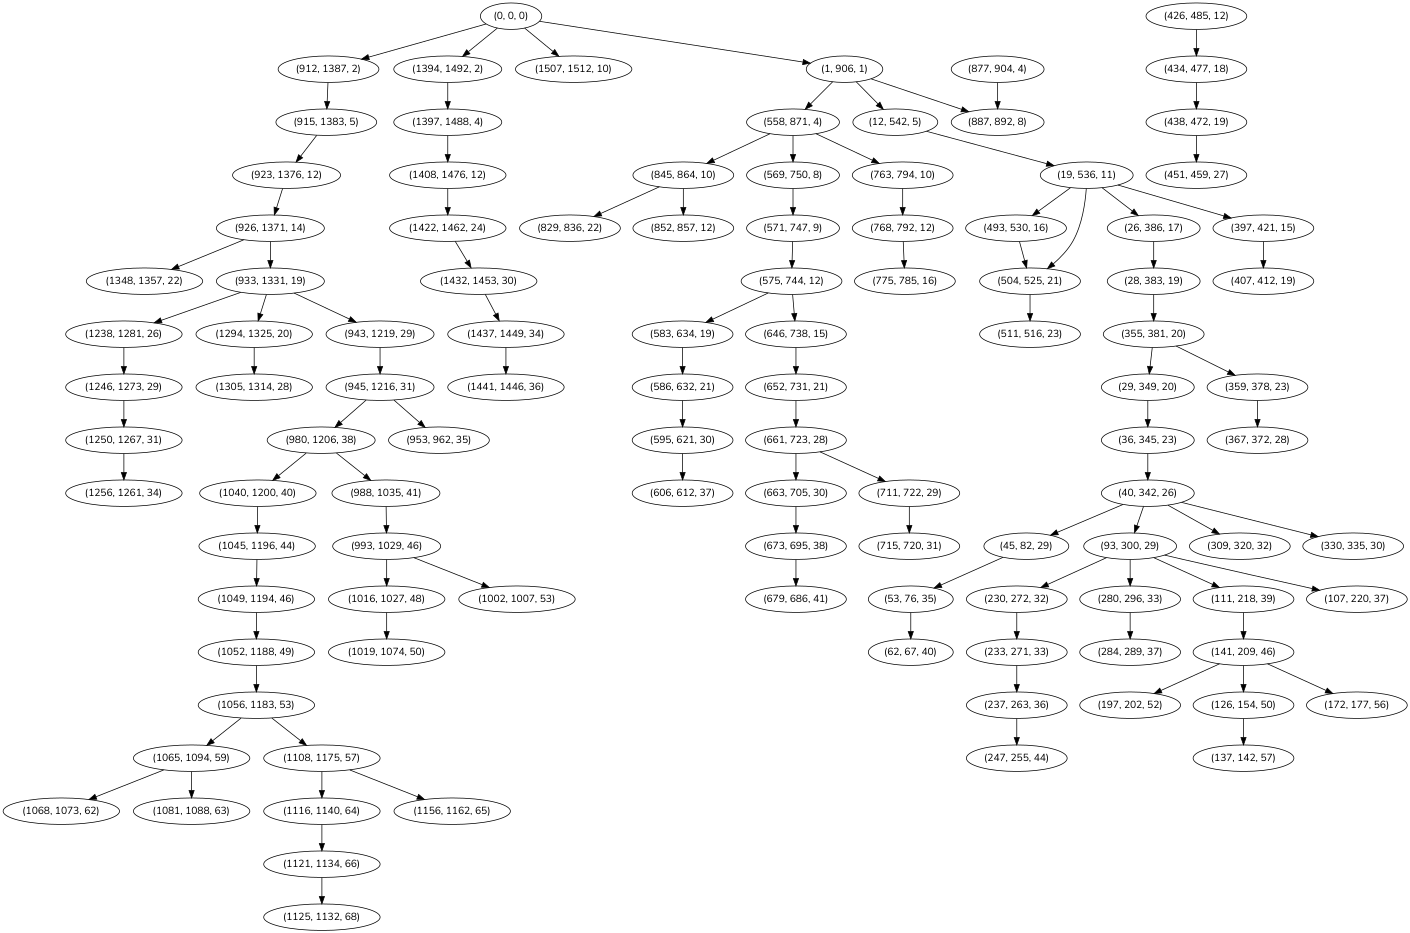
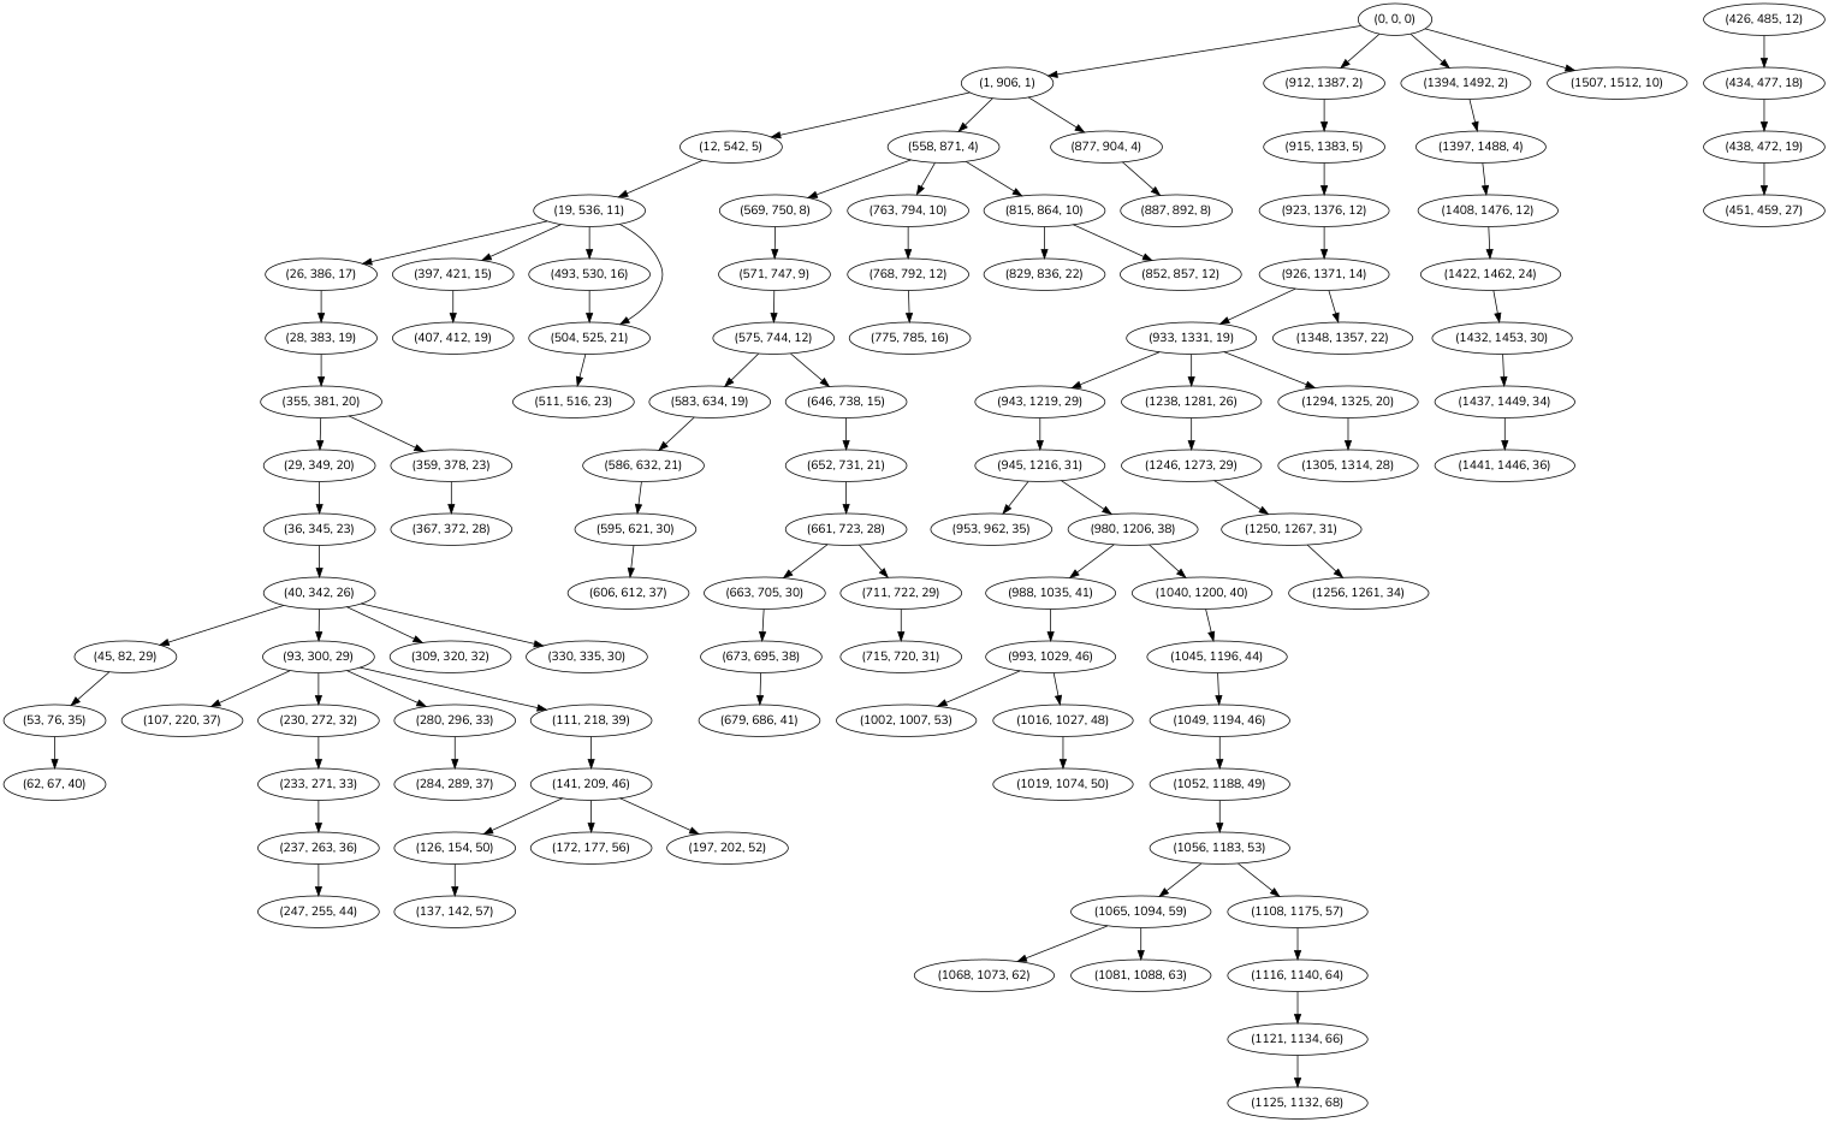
  digraph {
    fontname=Nunito
    node [fontname=Nunito]
    edge [fontname=Nunito]
    "(0, 0, 0)"
    "(1, 906, 1)"
    "(912, 1387, 2)"
    "(1394, 1492, 2)"
    "(1507, 1512, 10)"
    "(12, 542, 5)"
    "(558, 871, 4)"
    n8 [label="(877, 904, 4)"]
    "(915, 1383, 5)"
    "(1397, 1488, 4)"
    "(19, 536, 11)"
    "(569, 750, 8)"
    "(763, 794, 10)"
-   "(815, 864, 10)" [label="(845, 864, 10)"]
+   "(815, 864, 10)"
    "(887, 892, 8)"
    "(26, 386, 17)"
    "(397, 421, 15)"
    "(493, 530, 16)"
    "(504, 525, 21)"
    "(28, 383, 19)"
    "(407, 412, 19)"
    "(426, 485, 12)"
    "(434, 477, 18)"
    "(355, 381, 20)"
    "(29, 349, 20)"
    "(36, 345, 23)"
    "(359, 378, 23)"
    "(40, 342, 26)"
    "(45, 82, 29)"
    "(93, 300, 29)"
    "(309, 320, 32)"
    "(330, 335, 30)"
    "(53, 76, 35)"
    "(107, 220, 37)"
    "(230, 272, 32)"
    "(280, 296, 33)"
    "(111, 218, 39)"
    "(62, 67, 40)"
    "(233, 271, 33)"
    "(284, 289, 37)"
    n41 [label="(141, 209, 46)"]
    "(126, 154, 50)"
    "(172, 177, 56)"
    "(197, 202, 52)"
    "(137, 142, 57)"
    "(237, 263, 36)"
    "(247, 255, 44)"
    "(367, 372, 28)"
    "(438, 472, 19)"
    "(451, 459, 27)"
    "(511, 516, 23)"
    "(571, 747, 9)"
    "(768, 792, 12)"
    "(829, 836, 22)"
    "(852, 857, 12)"
    "(575, 744, 12)"
    "(583, 634, 19)"
    "(646, 738, 15)"
    "(586, 632, 21)"
    "(652, 731, 21)"
    "(595, 621, 30)"
    "(606, 612, 37)"
    "(661, 723, 28)"
    "(663, 705, 30)"
    "(711, 722, 29)"
    "(673, 695, 38)"
    "(715, 720, 31)"
    "(679, 686, 41)"
    "(775, 785, 16)"
    "(923, 1376, 12)"
    "(926, 1371, 14)"
    "(933, 1331, 19)"
    "(1348, 1357, 22)"
    "(943, 1219, 29)"
    "(1238, 1281, 26)"
    "(1294, 1325, 20)"
    "(945, 1216, 31)"
    "(1246, 1273, 29)"
    "(1305, 1314, 28)"
    "(953, 962, 35)"
    "(980, 1206, 38)"
    "(988, 1035, 41)"
    "(1040, 1200, 40)"
    "(993, 1029, 46)"
    "(1045, 1196, 44)"
    "(1002, 1007, 53)"
    "(1016, 1027, 48)"
    n88 [label="(1019, 1074, 50)"]
    "(1049, 1194, 46)"
    "(1052, 1188, 49)"
    "(1056, 1183, 53)"
    "(1065, 1094, 59)"
    "(1108, 1175, 57)"
    "(1068, 1073, 62)"
    "(1081, 1088, 63)"
    "(1116, 1140, 64)"
-   "(1156, 1162, 65)"
    "(1121, 1134, 66)"
    "(1125, 1132, 68)"
    "(1250, 1267, 31)"
    "(1256, 1261, 34)"
    "(1408, 1476, 12)"
    "(1422, 1462, 24)"
    "(1432, 1453, 30)"
    "(1437, 1449, 34)"
    "(1441, 1446, 36)"
    "(0, 0, 0)" -> "(1, 906, 1)"
    "(0, 0, 0)" -> "(912, 1387, 2)"
    "(0, 0, 0)" -> "(1394, 1492, 2)"
    "(0, 0, 0)" -> "(1507, 1512, 10)"
    "(1, 906, 1)" -> "(12, 542, 5)"
    "(1, 906, 1)" -> "(558, 871, 4)"
-   "(1, 906, 1)" -> "(887, 892, 8)"
+   "(1, 906, 1)" -> n8
    "(912, 1387, 2)" -> "(915, 1383, 5)"
    "(1394, 1492, 2)" -> "(1397, 1488, 4)"
    "(12, 542, 5)" -> "(19, 536, 11)"
    "(558, 871, 4)" -> "(569, 750, 8)"
    "(558, 871, 4)" -> "(763, 794, 10)"
    "(558, 871, 4)" -> "(815, 864, 10)"
    n8 -> "(887, 892, 8)"
    "(915, 1383, 5)" -> "(923, 1376, 12)"
    "(1397, 1488, 4)" -> "(1408, 1476, 12)"
    "(19, 536, 11)" -> "(26, 386, 17)"
    "(19, 536, 11)" -> "(397, 421, 15)"
    "(19, 536, 11)" -> "(493, 530, 16)"
    "(19, 536, 11)" -> "(504, 525, 21)"
    "(569, 750, 8)" -> "(571, 747, 9)"
    "(763, 794, 10)" -> "(768, 792, 12)"
    "(815, 864, 10)" -> "(829, 836, 22)"
    "(815, 864, 10)" -> "(852, 857, 12)"
    "(26, 386, 17)" -> "(28, 383, 19)"
    "(397, 421, 15)" -> "(407, 412, 19)"
    "(493, 530, 16)" -> "(504, 525, 21)"
    "(504, 525, 21)" -> "(511, 516, 23)"
    "(28, 383, 19)" -> "(355, 381, 20)"
    "(426, 485, 12)" -> "(434, 477, 18)"
    "(434, 477, 18)" -> "(438, 472, 19)"
    "(355, 381, 20)" -> "(29, 349, 20)"
    "(355, 381, 20)" -> "(359, 378, 23)"
    "(29, 349, 20)" -> "(36, 345, 23)"
    "(36, 345, 23)" -> "(40, 342, 26)"
    "(359, 378, 23)" -> "(367, 372, 28)"
    "(40, 342, 26)" -> "(45, 82, 29)"
    "(40, 342, 26)" -> "(93, 300, 29)"
    "(40, 342, 26)" -> "(309, 320, 32)"
    "(40, 342, 26)" -> "(330, 335, 30)"
    "(45, 82, 29)" -> "(53, 76, 35)"
    "(93, 300, 29)" -> "(107, 220, 37)"
    "(93, 300, 29)" -> "(230, 272, 32)"
    "(93, 300, 29)" -> "(280, 296, 33)"
    "(93, 300, 29)" -> "(111, 218, 39)"
    "(53, 76, 35)" -> "(62, 67, 40)"
    "(230, 272, 32)" -> "(233, 271, 33)"
    "(280, 296, 33)" -> "(284, 289, 37)"
    "(111, 218, 39)" -> n41
    "(233, 271, 33)" -> "(237, 263, 36)"
    n41 -> "(126, 154, 50)"
    n41 -> "(172, 177, 56)"
    n41 -> "(197, 202, 52)"
    "(126, 154, 50)" -> "(137, 142, 57)"
    "(237, 263, 36)" -> "(247, 255, 44)"
    "(438, 472, 19)" -> "(451, 459, 27)"
    "(571, 747, 9)" -> "(575, 744, 12)"
    "(768, 792, 12)" -> "(775, 785, 16)"
    "(575, 744, 12)" -> "(583, 634, 19)"
    "(575, 744, 12)" -> "(646, 738, 15)"
    "(583, 634, 19)" -> "(586, 632, 21)"
    "(646, 738, 15)" -> "(652, 731, 21)"
    "(586, 632, 21)" -> "(595, 621, 30)"
    "(652, 731, 21)" -> "(661, 723, 28)"
    "(595, 621, 30)" -> "(606, 612, 37)"
    "(661, 723, 28)" -> "(663, 705, 30)"
    "(661, 723, 28)" -> "(711, 722, 29)"
    "(663, 705, 30)" -> "(673, 695, 38)"
    "(711, 722, 29)" -> "(715, 720, 31)"
    "(673, 695, 38)" -> "(679, 686, 41)"
    "(923, 1376, 12)" -> "(926, 1371, 14)"
    "(926, 1371, 14)" -> "(933, 1331, 19)"
    "(926, 1371, 14)" -> "(1348, 1357, 22)"
    "(933, 1331, 19)" -> "(943, 1219, 29)"
    "(933, 1331, 19)" -> "(1238, 1281, 26)"
    "(933, 1331, 19)" -> "(1294, 1325, 20)"
    "(943, 1219, 29)" -> "(945, 1216, 31)"
    "(1238, 1281, 26)" -> "(1246, 1273, 29)"
    "(1294, 1325, 20)" -> "(1305, 1314, 28)"
    "(945, 1216, 31)" -> "(953, 962, 35)"
    "(945, 1216, 31)" -> "(980, 1206, 38)"
    "(1246, 1273, 29)" -> "(1250, 1267, 31)"
    "(980, 1206, 38)" -> "(988, 1035, 41)"
    "(980, 1206, 38)" -> "(1040, 1200, 40)"
    "(988, 1035, 41)" -> "(993, 1029, 46)"
    "(1040, 1200, 40)" -> "(1045, 1196, 44)"
    "(993, 1029, 46)" -> "(1002, 1007, 53)"
    "(993, 1029, 46)" -> "(1016, 1027, 48)"
    "(1045, 1196, 44)" -> "(1049, 1194, 46)"
    "(1016, 1027, 48)" -> n88
    "(1049, 1194, 46)" -> "(1052, 1188, 49)"
    "(1052, 1188, 49)" -> "(1056, 1183, 53)"
    "(1056, 1183, 53)" -> "(1065, 1094, 59)"
    "(1056, 1183, 53)" -> "(1108, 1175, 57)"
    "(1065, 1094, 59)" -> "(1068, 1073, 62)"
    "(1065, 1094, 59)" -> "(1081, 1088, 63)"
    "(1108, 1175, 57)" -> "(1116, 1140, 64)"
-   "(1108, 1175, 57)" -> "(1156, 1162, 65)"
    "(1116, 1140, 64)" -> "(1121, 1134, 66)"
    "(1121, 1134, 66)" -> "(1125, 1132, 68)"
    "(1250, 1267, 31)" -> "(1256, 1261, 34)"
    "(1408, 1476, 12)" -> "(1422, 1462, 24)"
    "(1422, 1462, 24)" -> "(1432, 1453, 30)"
    "(1432, 1453, 30)" -> "(1437, 1449, 34)"
    "(1437, 1449, 34)" -> "(1441, 1446, 36)"
  }
